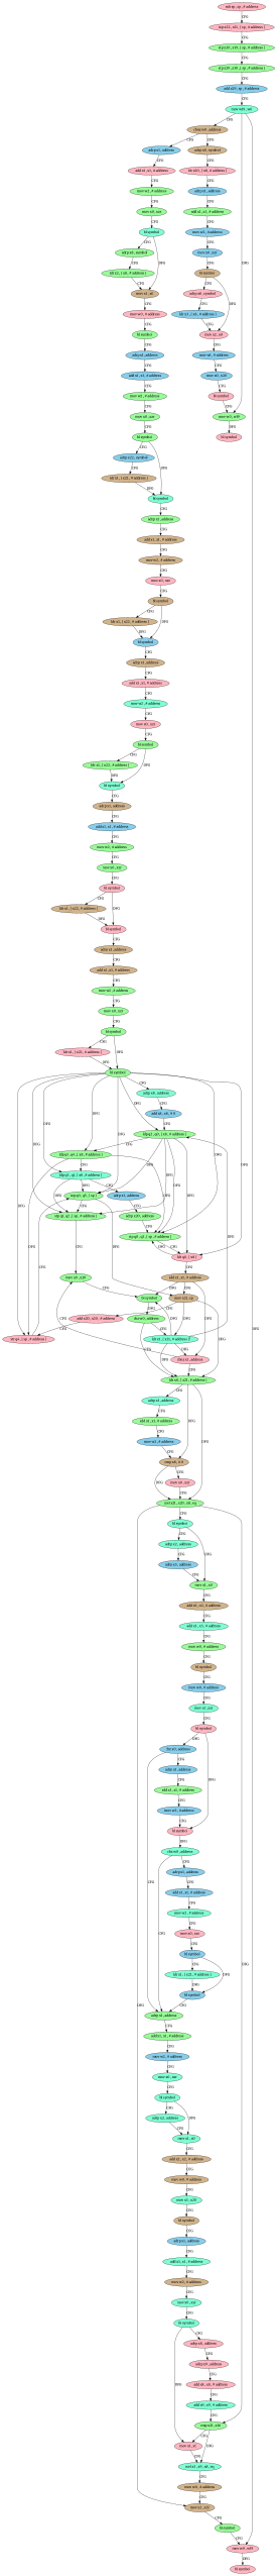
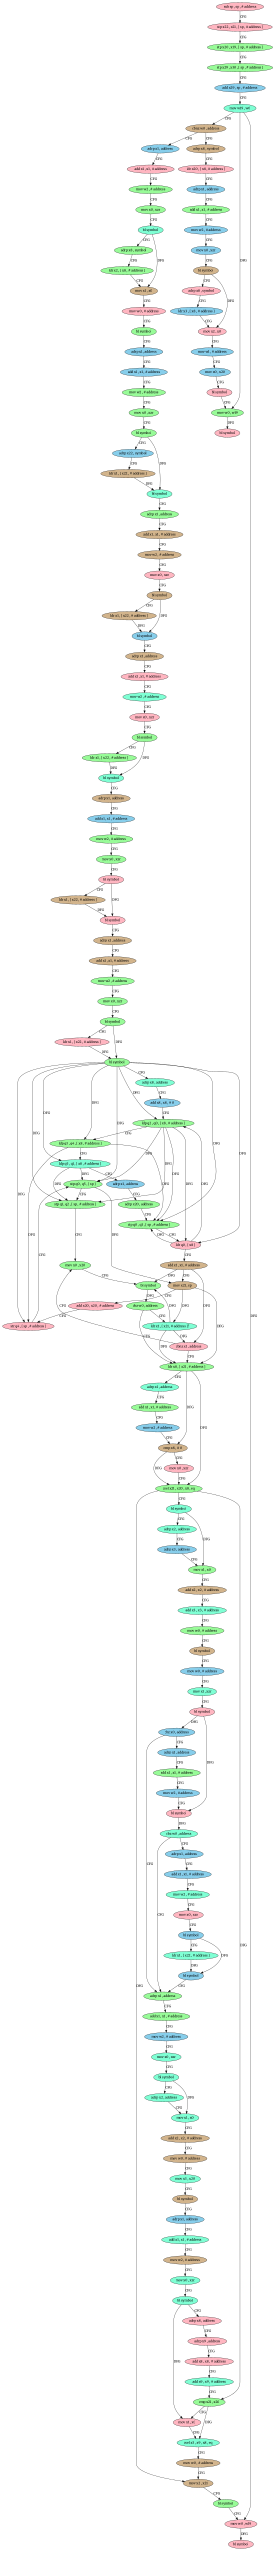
  digraph {
    fontname=Merriweather
    node [fillcolor=palegreen fontname=Merriweather style=filled]
    edge [fontname=Merriweather]
    n1 [fillcolor=lightpink label="sub sp , sp , # address"]
    n2 [fillcolor=lightpink label="stp x22 , x21 , [ sp , # address ]"]
    n3 [label="stp x20 , x19 , [ sp , # address ]"]
    n4 [label="stp x29 , x30 , [ sp , # address ]"]
    n5 [fillcolor=skyblue label="add x29 , sp , # address"]
    n6 [fillcolor=aquamarine label="mov w19 , w0"]
    n7 [fillcolor=tan label="cbnz w0 , address"]
    n8 [label="mov w0 , w19"]
    n9 [fillcolor=lightpink label="mov w0 , w19"]
    n10 [fillcolor=tan label="adrp x8 , symbol"]
    n11 [fillcolor=skyblue label="adrp x1 , address"]
    n12 [fillcolor=lightpink label="bl symbol"]
    n13 [fillcolor=lightpink label="bl symbol"]
    n14 [fillcolor=lightpink label="ldr x20 , [ x8 , # address ]"]
    n15 [fillcolor=lightpink label="add x1 , x1 , # address"]
    n16 [fillcolor=skyblue label="adrp x1 , address"]
    n17 [label="mov w2 , # address"]
    n18 [label="add x1 , x1 , # address"]
    n19 [fillcolor=skyblue label="mov w2 , # address"]
    n20 [fillcolor=skyblue label="mov x0 , xzr"]
    n21 [fillcolor=tan label="bl symbol"]
    n22 [fillcolor=lightpink label="adrp x8 , symbol"]
    n23 [fillcolor=lightpink label="mov x2 , x0"]
    n24 [fillcolor=skyblue label="ldr x3 , [ x8 , # address ]"]
    n25 [fillcolor=skyblue label="mov w1 , # address"]
    n26 [fillcolor=skyblue label="mov x0 , x20"]
    n27 [fillcolor=lightpink label="bl symbol"]
    n28 [label="mov x0 , xzr"]
    n29 [fillcolor=aquamarine label="bl symbol"]
    n30 [label="adrp x8 , symbol"]
    n31 [fillcolor=tan label="mov x1 , x0"]
    n32 [label="ldr x2 , [ x8 , # address ]"]
    n33 [fillcolor=lightpink label="mov w0 , # address"]
    n34 [label="bl symbol"]
    n35 [fillcolor=skyblue label="adrp x1 , address"]
    n36 [fillcolor=skyblue label="add x1 , x1 , # address"]
    n37 [label="mov w2 , # address"]
    n38 [label="mov x0 , xzr"]
    n39 [label="bl symbol"]
    n40 [fillcolor=skyblue label="adrp x22 , symbol"]
    n41 [fillcolor=aquamarine label="bl symbol"]
    n42 [fillcolor=tan label="ldr x1 , [ x22 , # address ]"]
    n43 [label="adrp x1 , address"]
    n44 [fillcolor=tan label="add x1 , x1 , # address"]
    n45 [fillcolor=tan label="mov w2 , # address"]
    n46 [fillcolor=lightpink label="mov x0 , xzr"]
    n47 [fillcolor=tan label="bl symbol"]
    n48 [fillcolor=tan label="ldr x1 , [ x22 , # address ]"]
    n49 [fillcolor=skyblue label="bl symbol"]
    n50 [fillcolor=tan label="adrp x1 , address"]
    n51 [fillcolor=lightpink label="add x1 , x1 , # address"]
    n52 [fillcolor=aquamarine label="mov w2 , # address"]
    n53 [fillcolor=lightpink label="mov x0 , xzr"]
    n54 [label="bl symbol"]
    n55 [label="ldr x1 , [ x22 , # address ]"]
    n56 [fillcolor=aquamarine label="bl symbol"]
    n57 [fillcolor=tan label="adrp x1 , address"]
    n58 [fillcolor=skyblue label="add x1 , x1 , # address"]
    n59 [label="mov w2 , # address"]
    n60 [label="mov x0 , xzr"]
    n61 [fillcolor=lightpink label="bl symbol"]
    n62 [fillcolor=tan label="ldr x1 , [ x22 , # address ]"]
    n63 [fillcolor=lightpink label="bl symbol"]
    n64 [fillcolor=tan label="adrp x1 , address"]
    n65 [fillcolor=tan label="add x1 , x1 , # address"]
    n66 [label="mov w2 , # address"]
    n67 [label="mov x0 , xzr"]
    n68 [label="bl symbol"]
    n69 [fillcolor=lightpink label="ldr x1 , [ x22 , # address ]"]
    n70 [label="bl symbol"]
    n71 [fillcolor=aquamarine label="adrp x8 , address"]
    n72 [label="ldp q2 , q0 , [ x8 , # address ]"]
    n73 [label="ldp q3 , q4 , [ x8 , # address ]"]
    n74 [fillcolor=aquamarine label="ldp q5 , q1 , [ x8 , # address ]"]
    n75 [label="stp q0 , q3 , [ sp , # address ]"]
    n76 [fillcolor=lightpink label="ldr q0 , [ x8 ]"]
    n77 [fillcolor=lightpink label="str q4 , [ sp , # address ]"]
    n78 [label="stp q0 , q5 , [ sp ]"]
    n79 [label="stp q1 , q2 , [ sp , # address ]"]
    n80 [fillcolor=skyblue label="add x8 , x8 , # 0"]
    n81 [fillcolor=skyblue label="adrp x1 , address"]
    n82 [fillcolor=tan label="add x1 , x1 , # address"]
    n83 [fillcolor=tan label="mov x21 , sp"]
    n84 [label="mov x0 , x20"]
    n85 [label="adrp x20 , address"]
    n86 [fillcolor=lightpink label="cbnz x1 , address"]
    n87 [label="bl symbol"]
    n88 [fillcolor=lightpink label="add x20 , x20 , # address"]
    n89 [label="ldr x8 , [ x21 , # address ]"]
    n90 [fillcolor=aquamarine label="ldr x1 , [ x21 , # address ]!"]
    n91 [label="cbz w0 , address"]
    n92 [fillcolor=aquamarine label="adrp x1 , address"]
    n93 [fillcolor=tan label="cmp x8 , # 0"]
    n94 [label="csel x21 , x20 , x8 , eq"]
    n95 [label="add x1 , x1 , # address"]
    n96 [fillcolor=lightpink label="mov x0 , xzr"]
    n97 [fillcolor=aquamarine label="bl symbol"]
    n98 [label="cmp x21 , x20"]
    n99 [fillcolor=tan label="mov x2 , x21"]
    n100 [fillcolor=skyblue label="mov w2 , # address"]
    n101 [fillcolor=aquamarine label="adrp x2 , address"]
    n102 [label="mov x1 , x0"]
    n103 [fillcolor=lightpink label="mov x1 , x0"]
    n104 [fillcolor=aquamarine label="csel x3 , x9 , x8 , eq"]
    n105 [label="bl symbol"]
    n106 [fillcolor=skyblue label="adrp x3 , address"]
    n107 [fillcolor=tan label="add x2 , x2 , # address"]
    n108 [fillcolor=aquamarine label="add x3 , x3 , # address"]
    n109 [label="mov w0 , # address"]
    n110 [fillcolor=tan label="bl symbol"]
    n111 [fillcolor=skyblue label="mov w0 , # address"]
    n112 [fillcolor=aquamarine label="mov x1 , xzr"]
    n113 [fillcolor=lightpink label="bl symbol"]
    n114 [fillcolor=skyblue label="cbz x0 , address"]
    n115 [fillcolor=lightpink label="bl symbol"]
    n116 [label="adrp x1 , address"]
    n117 [fillcolor=skyblue label="adrp x1 , address"]
    n118 [fillcolor=aquamarine label="cbz w0 , address"]
    n119 [label="add x1 , x1 , # address"]
    n120 [label="add x1 , x1 , # address"]
    n121 [fillcolor=skyblue label="mov w2 , # address"]
    n122 [fillcolor=skyblue label="mov w2 , # address"]
    n123 [fillcolor=aquamarine label="mov x0 , xzr"]
    n124 [fillcolor=aquamarine label="bl symbol"]
    n125 [fillcolor=aquamarine label="adrp x2 , address"]
    n126 [fillcolor=aquamarine label="mov x1 , x0"]
    n127 [fillcolor=tan label="add x2 , x2 , # address"]
    n128 [fillcolor=tan label="mov w0 , # address"]
    n129 [fillcolor=aquamarine label="mov x3 , x20"]
    n130 [fillcolor=tan label="bl symbol"]
    n131 [fillcolor=skyblue label="adrp x1 , address"]
    n132 [fillcolor=aquamarine label="add x1 , x1 , # address"]
    n133 [fillcolor=tan label="mov w2 , # address"]
    n134 [fillcolor=aquamarine label="mov x0 , xzr"]
    n135 [fillcolor=aquamarine label="bl symbol"]
    n136 [fillcolor=lightpink label="adrp x8 , address"]
    n137 [fillcolor=lightpink label="adrp x9 , address"]
    n138 [fillcolor=lightpink label="add x8 , x8 , # address"]
    n139 [fillcolor=aquamarine label="add x9 , x9 , # address"]
    n140 [fillcolor=tan label="mov w0 , # address"]
    n141 [fillcolor=skyblue label="adrp x1 , address"]
    n142 [fillcolor=skyblue label="add x1 , x1 , # address"]
    n143 [fillcolor=aquamarine label="mov w2 , # address"]
    n144 [fillcolor=lightpink label="mov x0 , xzr"]
    n145 [fillcolor=skyblue label="bl symbol"]
    n146 [fillcolor=aquamarine label="ldr x1 , [ x22 , # address ]"]
    n147 [fillcolor=skyblue label="bl symbol"]
    n1 -> n2 [label=CFG]
    n2 -> n3 [label=CFG]
    n3 -> n4 [label=CFG]
    n4 -> n5 [label=CFG]
    n5 -> n6 [label=CFG]
    n6 -> n7 [label=CFG]
    n6 -> n8 [label=DFG]
    n6 -> n9 [label=DFG]
    n7 -> n10 [label=CFG]
    n7 -> n11 [label=CFG]
    n8 -> n12 [label=DFG]
    n9 -> n13 [label=DFG]
    n10 -> n14 [label=CFG]
    n11 -> n15 [label=CFG]
    n14 -> n16 [label=CFG]
    n15 -> n17 [label=CFG]
    n16 -> n18 [label=CFG]
    n17 -> n28 [label=CFG]
    n18 -> n19 [label=CFG]
    n19 -> n20 [label=CFG]
    n20 -> n21 [label=CFG]
    n21 -> n22 [label=CFG]
    n21 -> n23 [label=DFG]
    n22 -> n24 [label=CFG]
    n23 -> n25 [label=CFG]
    n24 -> n23 [label=CFG]
    n25 -> n26 [label=CFG]
    n26 -> n27 [label=CFG]
    n27 -> n8 [label=CFG]
    n28 -> n29 [label=CFG]
    n29 -> n30 [label=CFG]
    n29 -> n31 [label=DFG]
    n30 -> n32 [label=CFG]
    n31 -> n33 [label=CFG]
    n32 -> n31 [label=CFG]
    n33 -> n34 [label=CFG]
    n34 -> n35 [label=CFG]
    n35 -> n36 [label=CFG]
    n36 -> n37 [label=CFG]
    n37 -> n38 [label=CFG]
    n38 -> n39 [label=CFG]
    n39 -> n40 [label=CFG]
    n39 -> n41 [label=DFG]
    n40 -> n42 [label=CFG]
    n41 -> n43 [label=CFG]
    n42 -> n41 [label=DFG]
    n43 -> n44 [label=CFG]
    n44 -> n45 [label=CFG]
    n45 -> n46 [label=CFG]
    n46 -> n47 [label=CFG]
    n47 -> n48 [label=CFG]
    n47 -> n49 [label=DFG]
    n48 -> n49 [label=DFG]
    n49 -> n50 [label=CFG]
    n50 -> n51 [label=CFG]
    n51 -> n52 [label=CFG]
    n52 -> n53 [label=CFG]
    n53 -> n54 [label=CFG]
    n54 -> n55 [label=CFG]
    n54 -> n56 [label=DFG]
    n55 -> n56 [label=DFG]
    n56 -> n57 [label=CFG]
    n57 -> n58 [label=CFG]
    n58 -> n59 [label=CFG]
    n59 -> n60 [label=CFG]
    n60 -> n61 [label=CFG]
    n61 -> n62 [label=CFG]
    n61 -> n63 [label=DFG]
    n62 -> n63 [label=DFG]
    n63 -> n64 [label=CFG]
    n64 -> n65 [label=CFG]
    n65 -> n66 [label=CFG]
    n66 -> n67 [label=CFG]
    n67 -> n68 [label=CFG]
    n68 -> n69 [label=CFG]
    n68 -> n70 [label=DFG]
    n69 -> n70 [label=DFG]
    n70 -> n71 [label=CFG]
    n70 -> n72 [label=DFG]
    n70 -> n73 [label=DFG]
    n70 -> n74 [label=DFG]
    n70 -> n75 [label=DFG]
    n70 -> n76 [label=DFG]
    n70 -> n77 [label=DFG]
    n70 -> n78 [label=DFG]
    n70 -> n79 [label=DFG]
    n71 -> n80 [label=CFG]
    n72 -> n73 [label=CFG]
    n72 -> n75 [label=DFG]
    n72 -> n76 [label=DFG]
    n72 -> n78 [label=DFG]
    n72 -> n79 [label=DFG]
    n73 -> n74 [label=CFG]
    n73 -> n75 [label=DFG]
    n73 -> n77 [label=DFG]
    n74 -> n78 [label=DFG]
    n74 -> n79 [label=DFG]
    n74 -> n81 [label=CFG]
    n75 -> n76 [label=CFG]
-   n90 -> n72 [label=DFG]
+   n76 -> n72 [label=DFG]
    n76 -> n75 [label=DFG]
    n76 -> n82 [label=CFG]
    n77 -> n78 [label=CFG]
    n78 -> n79 [label=CFG]
    n78 -> n83 [label=DFG]
    n79 -> n84 [label=CFG]
    n80 -> n72 [label=CFG]
    n81 -> n85 [label=CFG]
    n82 -> n83 [label=CFG]
    n82 -> n86 [label=DFG]
    n82 -> n87 [label=DFG]
    n83 -> n88 [label=CFG]
    n83 -> n89 [label=DFG]
    n83 -> n90 [label=DFG]
    n84 -> n87 [label=CFG]
    n85 -> n75 [label=CFG]
    n86 -> n84 [label=CFG]
    n86 -> n89 [label=CFG]
    n87 -> n91 [label=DFG]
    n88 -> n77 [label=CFG]
    n89 -> n92 [label=CFG]
    n89 -> n93 [label=DFG]
    n89 -> n94 [label=DFG]
    n90 -> n86 [label=DFG]
    n90 -> n87 [label=DFG]
    n90 -> n89 [label=DFG]
    n91 -> n89 [label=CFG]
    n91 -> n90 [label=CFG]
    n92 -> n95 [label=CFG]
    n93 -> n94 [label=DFG]
    n93 -> n96 [label=CFG]
    n94 -> n97 [label=CFG]
    n94 -> n98 [label=DFG]
    n94 -> n99 [label=DFG]
    n95 -> n100 [label=CFG]
    n96 -> n94 [label=CFG]
    n97 -> n101 [label=CFG]
    n97 -> n102 [label=DFG]
    n98 -> n103 [label=CFG]
    n98 -> n104 [label=DFG]
    n99 -> n105 [label=CFG]
    n100 -> n93 [label=CFG]
    n101 -> n106 [label=CFG]
    n102 -> n107 [label=CFG]
    n103 -> n104 [label=CFG]
    n104 -> n140 [label=CFG]
    n105 -> n9 [label=CFG]
    n106 -> n102 [label=CFG]
    n107 -> n108 [label=CFG]
    n108 -> n109 [label=CFG]
    n109 -> n110 [label=CFG]
    n110 -> n111 [label=CFG]
    n111 -> n112 [label=CFG]
    n112 -> n113 [label=CFG]
    n113 -> n114 [label=DFG]
    n113 -> n115 [label=DFG]
    n114 -> n116 [label=CFG]
    n114 -> n117 [label=CFG]
    n115 -> n118 [label=DFG]
    n116 -> n119 [label=CFG]
    n117 -> n120 [label=CFG]
    n118 -> n116 [label=CFG]
    n118 -> n141 [label=CFG]
    n119 -> n121 [label=CFG]
    n120 -> n122 [label=CFG]
    n121 -> n123 [label=CFG]
    n122 -> n115 [label=CFG]
    n123 -> n124 [label=CFG]
    n124 -> n125 [label=CFG]
    n124 -> n126 [label=DFG]
    n125 -> n126 [label=CFG]
    n126 -> n127 [label=CFG]
    n127 -> n128 [label=CFG]
    n128 -> n129 [label=CFG]
    n129 -> n130 [label=CFG]
    n130 -> n131 [label=CFG]
    n131 -> n132 [label=CFG]
    n132 -> n133 [label=CFG]
    n133 -> n134 [label=CFG]
    n134 -> n135 [label=CFG]
    n135 -> n103 [label=DFG]
    n135 -> n136 [label=CFG]
    n136 -> n137 [label=CFG]
    n137 -> n138 [label=CFG]
    n138 -> n139 [label=CFG]
    n139 -> n98 [label=CFG]
    n140 -> n99 [label=CFG]
    n141 -> n142 [label=CFG]
    n142 -> n143 [label=CFG]
    n143 -> n144 [label=CFG]
    n144 -> n145 [label=CFG]
    n145 -> n146 [label=CFG]
    n145 -> n147 [label=DFG]
    n146 -> n147 [label=DFG]
    n147 -> n116 [label=CFG]
  }
